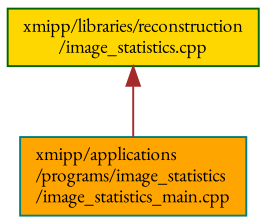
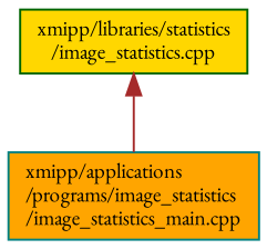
  digraph {
    fontname="EB Garamond"
    node [fontname="EB Garamond" fontsize=10 shape=record style=filled]
-   n1 [color=darkgreen fillcolor=gold fontcolor=black height=0.2 label="xmipp/libraries/reconstruction\l/image_statistics.cpp" width=0.4]
+   n1 [color=darkgreen fillcolor=gold fontcolor=black height=0.2 label="xmipp/libraries/statistics\l/image_statistics.cpp" width=0.4]
    n2 [color=teal fillcolor=orange height=0.2 label="xmipp/applications\l/programs/image_statistics\l/image_statistics_main.cpp" width=0.4]
    n1 -> n2 [color=brown dir=back fontname="EB Garamond" fontsize=10 labelfontname=Helvetica labelfontsize=10 style=solid]
  }
